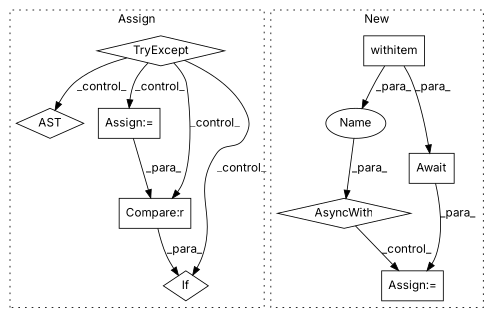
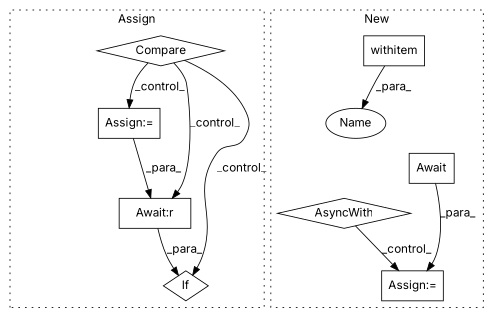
  digraph {
    fontname=Inter
    node [a=68 fontname=Inter l=3 shape=box]
    edge [fontname=Inter]
-   n1 [a=71 l=17 label=TryExcept s=1223 shape=diamond]
-   n2 [a=2 l="7,0" label=AST s="1605,0" shape=diamond]
+   n1 [a=71 l=17 label=Compare s=1223 shape=diamond]
    n3 [label="Assign:=" s=1366]
    n4 [a=96 label=If s=1425 shape=diamond]
-   n5 [a=40 l=34 label="Compare:r" s=1428]
+   n5 [a=40 l=34 label="Await:r" s=1428]
    n6 [a=92 l="11,68" label=AsyncWith s="1711,1729" shape=diamond]
    n7 [a=49 l=7 label=withitem s=1722]
    n8 [label="Assign:=" s=1810]
    n9 [a=87 l=8 label=Name s=1775 shape=ellipse]
    n10 [a=70 l=6 label=Await s=1813]
    subgraph cluster_1 {
      label=Assign
      style=dotted
      n1
-     n2
      n3
      n4
      n5
    }
    subgraph cluster_2 {
      label=New
      style=dotted
      n6
      n7
      n8
      n9
      n10
    }
-   n1 -> n2 [label=_control_]
    n1 -> n3 [label=_control_]
    n1 -> n4 [label=_control_]
    n1 -> n5 [label=_control_]
    n3 -> n5 [label=_para_]
    n5 -> n4 [label=_para_]
    n6 -> n8 [label=_control_]
    n7 -> n9 [label=_para_]
-   n7 -> n10 [label=_para_]
-   n9 -> n6 [label=_para_]
    n10 -> n8 [label=_para_]
  }
